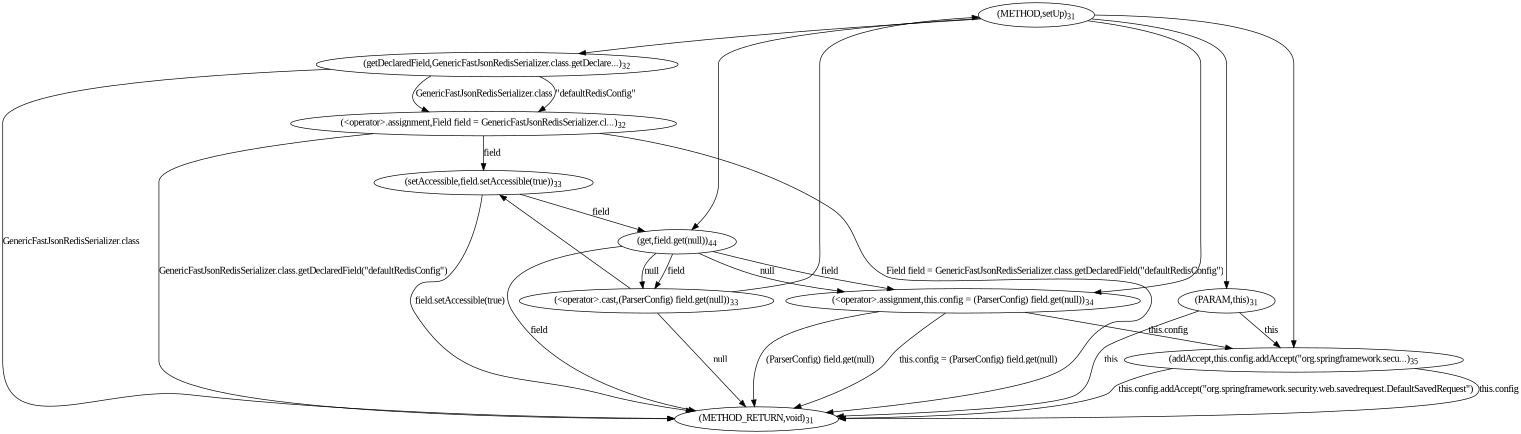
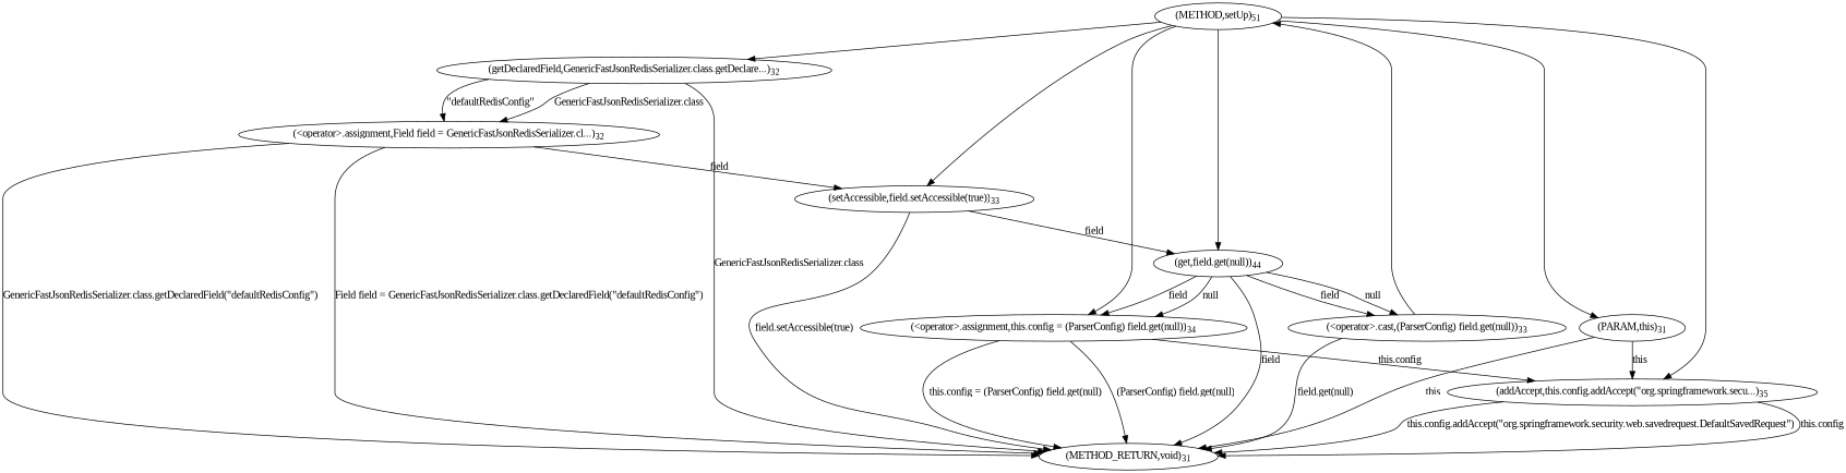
  digraph {
    fontname="Liberation Serif"
    node [fontname="Liberation Serif"]
    edge [fontname="Liberation Serif"]
-   n1 [label=<(METHOD,setUp)<SUB>31</SUB>>]
+   n1 [label=<(METHOD,setUp)<SUB>51</SUB>>]
    n2 [label=<(PARAM,this)<SUB>31</SUB>>]
    n3 [label=<(setAccessible,field.setAccessible(true))<SUB>33</SUB>>]
    n4 [label=<(&lt;operator&gt;.assignment,this.config = (ParserConfig) field.get(null))<SUB>34</SUB>>]
    n5 [label=<(addAccept,this.config.addAccept(&quot;org.springframework.secu...)<SUB>35</SUB>>]
    n6 [label=<(getDeclaredField,GenericFastJsonRedisSerializer.class.getDeclare...)<SUB>32</SUB>>]
    n7 [label=<(get,field.get(null))<SUB>44</SUB>>]
    n8 [label=<(METHOD_RETURN,void)<SUB>31</SUB>>]
    n9 [label=<(&lt;operator&gt;.assignment,Field field = GenericFastJsonRedisSerializer.cl...)<SUB>32</SUB>>]
    n10 [label=<(&lt;operator&gt;.cast,(ParserConfig) field.get(null))<SUB>33</SUB>>]
    n1 -> n2
-   n10 -> n3
+   n1 -> n3
    n1 -> n4
    n1 -> n5
    n1 -> n6
    n1 -> n7
    n2 -> n5 [label=this]
    n2 -> n8 [label=this]
    n3 -> n7 [label=field]
    n3 -> n8 [label="field.setAccessible(true)"]
    n4 -> n5 [label="this.config"]
    n4 -> n8 [label="(ParserConfig) field.get(null)"]
    n4 -> n8 [label="this.config = (ParserConfig) field.get(null)"]
    n5 -> n8 [label="this.config"]
    n5 -> n8 [label="this.config.addAccept(&quot;org.springframework.security.web.savedrequest.DefaultSavedRequest&quot;)"]
    n6 -> n8 [label="GenericFastJsonRedisSerializer.class"]
    n6 -> n9 [label="GenericFastJsonRedisSerializer.class"]
    n6 -> n9 [label="&quot;defaultRedisConfig&quot;"]
    n7 -> n4 [label=field]
    n7 -> n4 [label=null]
    n7 -> n8 [label=field]
    n7 -> n10 [label=field]
    n7 -> n10 [label=null]
    n9 -> n3 [label=field]
    n9 -> n8 [label="GenericFastJsonRedisSerializer.class.getDeclaredField(&quot;defaultRedisConfig&quot;)"]
    n9 -> n8 [label="Field field = GenericFastJsonRedisSerializer.class.getDeclaredField(&quot;defaultRedisConfig&quot;)"]
    n10 -> n1
-   n10 -> n8 [label=null]
+   n10 -> n8 [label="field.get(null)"]
  }
